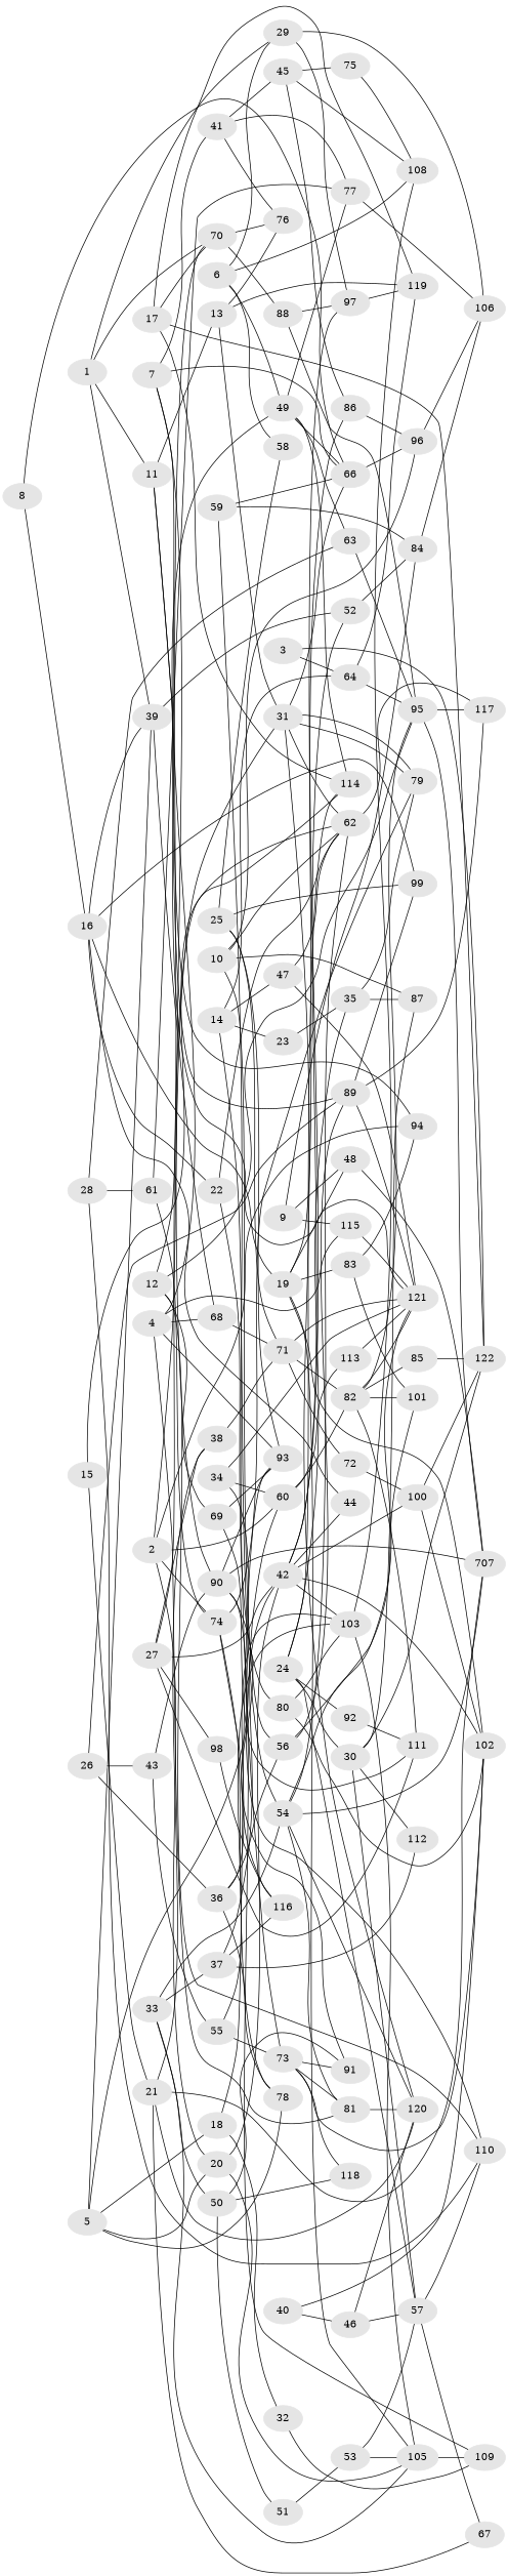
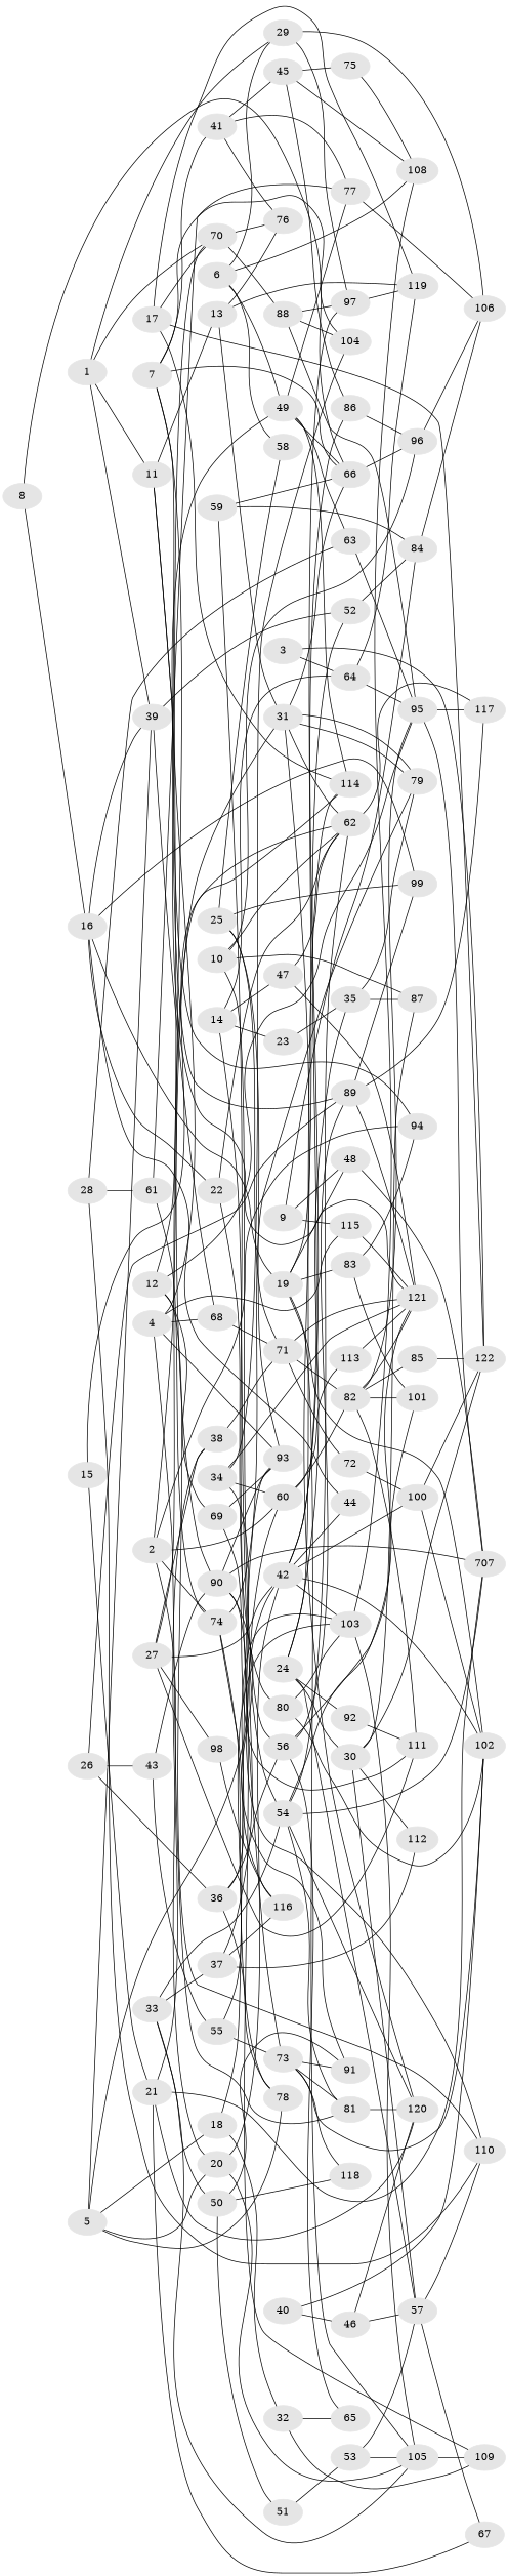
  graph {
    rankdir=LR
    node [color=gray90 style=filled]
    1
    11
    29
    39
    70
    13
    89
    121
    97
    106
    68
    52
    76
    88
    2
    20
    31
    60
    74
    94
    42
    105
    66
    62
    120
    79
    82
    113
    78
    116
    3
    64
    122
    95
    119
    4
    49
    81
    93
    115
    114
    63
    77
    71
    5
    18
    32
    44
    102
    103
    86
    100
    6
    58
    108
    7
    41
    90
+   104
    45
    96
    n62 [label=707]
    109
    91
    8
    16
    19
    22
    99
    9
    48
    84
    73
    118
    10
    56
    87
+   65
    101
    117
    12
    69
    110
    111
    14
    23
    47
    54
    35
    15
    21
    38
    67
    83
    80
    17
    24
    30
    57
    92
    112
    25
    72
    26
    36
    43
    55
    27
    98
    28
    61
    33
    37
    50
    51
    34
    40
    46
    75
    53
    59
    85
    1 -- 11
    1 -- 29
    1 -- 39
    1 -- 70
    11 -- 13
    11 -- 89
    11 -- 121
    29 -- 97
    29 -- 106
    39 -- 68
    39 -- 52
    70 -- 76
    70 -- 88
    13 -- 76
    13 -- 31
    13 -- 119
    89 -- 121
    89 -- 99
    89 -- 117
    97 -- 119
    68 -- 71
    52 -- 84
    88 -- 97
    88 -- 95
+   88 -- 104
    2 -- 20
    2 -- 31
    2 -- 60
    2 -- 74
    2 -- 94
    20 -- 42
    20 -- 105
    31 -- 66
    31 -- 62
    31 -- 120
    31 -- 79
    31 -- 79
    60 -- 82
    60 -- 113
    74 -- 79
    74 -- 78
    74 -- 116
    42 -- 52
    42 -- 44
    42 -- 102
    42 -- 103
    42 -- 86
    42 -- 100
    105 -- 109
    66 -- 96
    62 -- 117
    82 -- 121
    82 -- 95
    82 -- 101
    82 -- 111
    82 -- 85
    113 -- 121
    3 -- 64
    3 -- 122
    64 -- 95
    64 -- 119
    95 -- n62
    95 -- 117
    4 -- 68
    4 -- 49
    4 -- 81
    4 -- 93
    4 -- 115
    49 -- 66
    49 -- 114
    49 -- 63
    49 -- 77
    81 -- 120
    115 -- 121
    63 -- 95
    77 -- 106
    71 -- 121
    71 -- 82
    71 -- 72
    5 -- 39
    5 -- 20
    5 -- 42
    5 -- 78
    5 -- 18
    18 -- 93
    18 -- 32
    32 -- 109
+   32 -- 65
    103 -- 105
    103 -- 108
    86 -- 96
    100 -- 122
    100 -- 102
    6 -- 29
    6 -- 49
    6 -- 58
    6 -- 108
    7 -- 94
    7 -- 66
    7 -- 41
    7 -- 90
+   7 -- 104
    41 -- 76
    41 -- 77
    41 -- 45
    90 -- 93
    90 -- n62
    90 -- 109
    90 -- 91
    45 -- 86
    45 -- 108
    45 -- 75
    96 -- 106
    8 -- 66
    8 -- 16
    16 -- 39
    16 -- 44
    16 -- 19
    16 -- 22
    16 -- 99
    19 -- 97
    19 -- 105
    19 -- 102
    19 -- 48
    19 -- 83
    22 -- 62
    22 -- 80
    9 -- 115
    9 -- 48
    9 -- 84
    48 -- n62
    84 -- 106
    73 -- 81
    73 -- 102
    73 -- 91
    73 -- 118
    10 -- 62
    10 -- 96
    10 -- 56
    10 -- 87
    56 -- 89
+   56 -- 65
    56 -- 101
    12 -- 70
    12 -- 95
    12 -- 69
    12 -- 110
    69 -- 93
    69 -- 111
    14 -- 64
    14 -- 23
    14 -- 47
    14 -- 54
    23 -- 35
    47 -- 121
    47 -- 62
    54 -- 121
    54 -- 62
    54 -- 120
    54 -- 81
    54 -- n62
    35 -- 79
    35 -- 87
    15 -- 62
    15 -- 21
    21 -- 120
    21 -- n62
    21 -- 38
    21 -- 67
    38 -- 71
    83 -- 94
    83 -- 101
    80 -- 102
    80 -- 103
    17 -- 70
    17 -- 122
    17 -- 119
    17 -- 114
    24 -- 114
    24 -- 35
    24 -- 30
    24 -- 57
    24 -- 92
    30 -- 122
    30 -- 87
    30 -- 57
    30 -- 112
    57 -- 110
    57 -- 67
    92 -- 111
    25 -- 93
    25 -- 71
    25 -- 58
    25 -- 99
    72 -- 100
    26 -- 89
    26 -- 36
    26 -- 43
    36 -- 78
    36 -- 103
    36 -- 56
    43 -- 90
    43 -- 55
    55 -- 103
    55 -- 73
    27 -- 42
    27 -- 114
    27 -- 111
    27 -- 38
    27 -- 98
    98 -- 116
    28 -- 63
    28 -- 110
    28 -- 61
    61 -- 74
    61 -- 77
    33 -- 105
    33 -- 54
    33 -- 37
    33 -- 50
    37 -- 60
    37 -- 116
    37 -- 112
    50 -- 91
    50 -- 118
    50 -- 51
    51 -- 53
    34 -- 121
    34 -- 60
+   34 -- 104
    34 -- 110
    40 -- 102
    40 -- 46
    46 -- 120
    46 -- 57
    75 -- 108
    53 -- 105
    53 -- 57
    59 -- 66
    59 -- 84
    59 -- 73
    85 -- 122
  }
